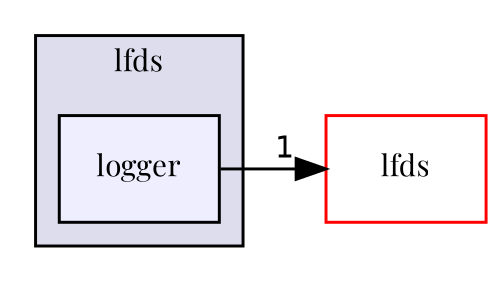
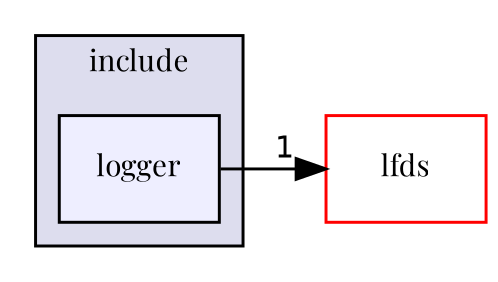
  digraph {
    compound=true
    rankdir=LR
    fontname="Playfair Display"
    node [fontname="Playfair Display" fontsize=10 shape=box style=filled]
    n1 [fillcolor="#eeeeff" label=logger pencolor=black]
    n2 [color=red fillcolor=white label=lfds]
    subgraph cluster_1 {
      bgcolor="#ddddee"
      fontsize=10
-     label=lfds
+     label=include
      pencolor=black
      n1
    }
    n1 -> n2 [headlabel=1 labeldistance=1.5 labelfontname=Helvetica labelfontsize=10 fontname="Playfair Display"]
  }
